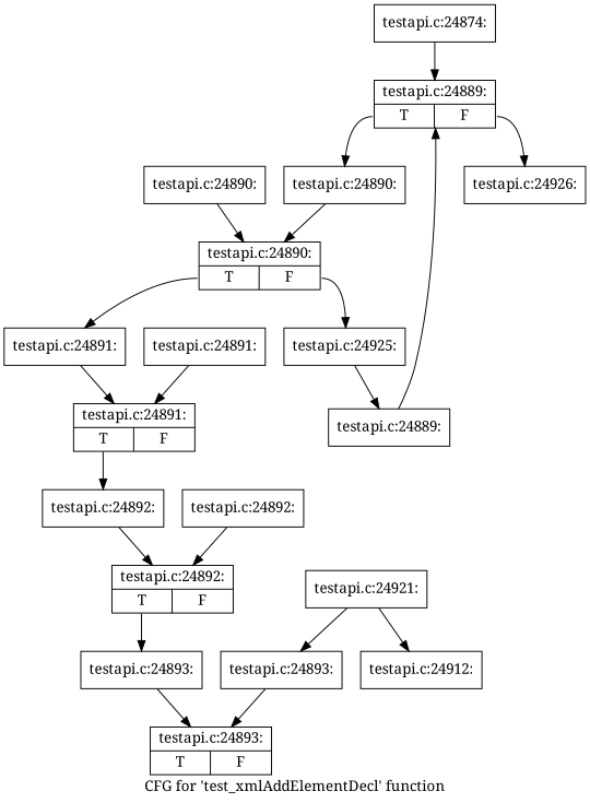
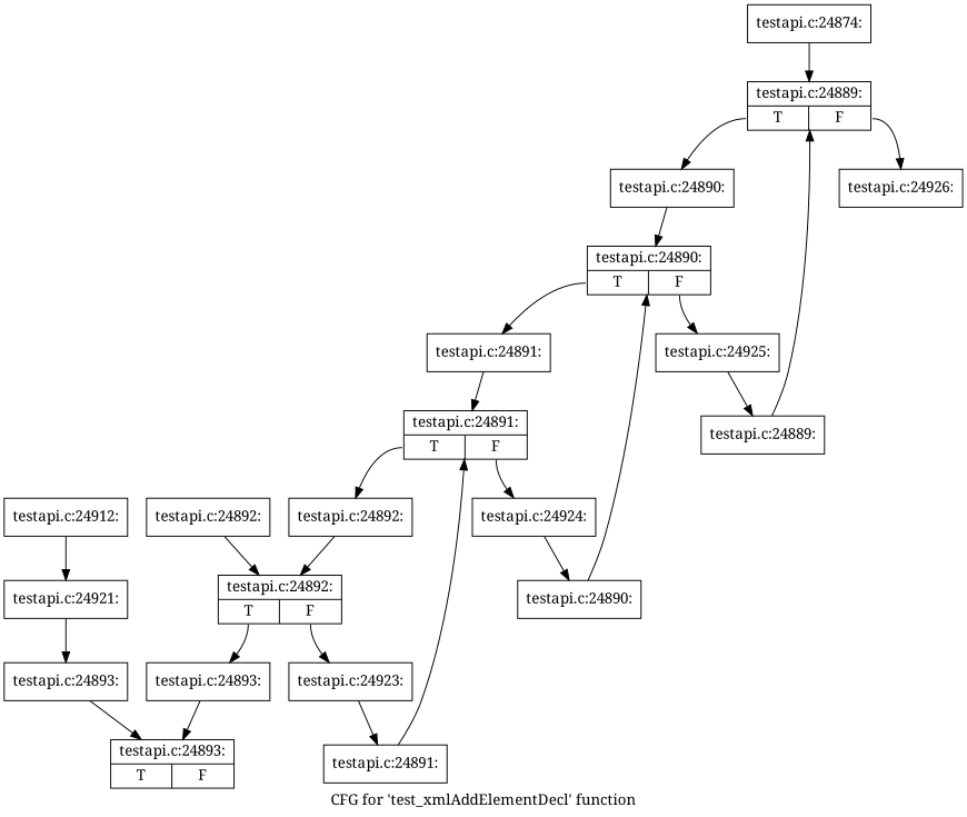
  digraph {
    fontname="Noto Serif"
    label="CFG for 'test_xmlAddElementDecl' function"
    node [fontname="Noto Serif" shape=record]
    edge [fontname="Noto Serif"]
    n1 [label="{testapi.c:24874:}"]
    n2 [label="{testapi.c:24889:|{<s0>T|<s1>F}}"]
    n3 [label="{testapi.c:24890:}"]
    n4 [label="{testapi.c:24926:}"]
    n5 [label="{testapi.c:24890:|{<s0>T|<s1>F}}"]
    n6 [label="{testapi.c:24891:}"]
    n7 [label="{testapi.c:24925:}"]
    n8 [label="{testapi.c:24891:|{<s0>T|<s1>F}}"]
    n9 [label="{testapi.c:24889:}"]
    n10 [label="{testapi.c:24892:}"]
+   n11 [label="{testapi.c:24924:}"]
    n12 [label="{testapi.c:24892:|{<s0>T|<s1>F}}"]
    n13 [label="{testapi.c:24890:}"]
    n14 [label="{testapi.c:24893:}"]
+   n15 [label="{testapi.c:24923:}"]
    n16 [label="{testapi.c:24893:|{<s0>T|<s1>F}}"]
    n17 [label="{testapi.c:24891:}"]
    n18 [label="{testapi.c:24912:}"]
    n19 [label="{testapi.c:24921:}"]
    n20 [label="{testapi.c:24893:}"]
    n21 [label="{testapi.c:24892:}"]
    n1 -> n2
    n2 -> n3 [tailport=s0]
    n2 -> n4 [tailport=s1]
    n3 -> n5
    n5 -> n6 [tailport=s0]
    n5 -> n7 [tailport=s1]
    n6 -> n8
    n7 -> n9
    n8 -> n10 [tailport=s0]
+   n8 -> n11 [tailport=s1]
    n9 -> n2
    n10 -> n12
+   n11 -> n13
    n12 -> n14 [tailport=s0]
+   n12 -> n15 [tailport=s1]
    n13 -> n5
    n14 -> n16
+   n15 -> n17
    n17 -> n8
-   n19 -> n18
+   n18 -> n19
    n19 -> n20
    n20 -> n16
    n21 -> n12
  }
